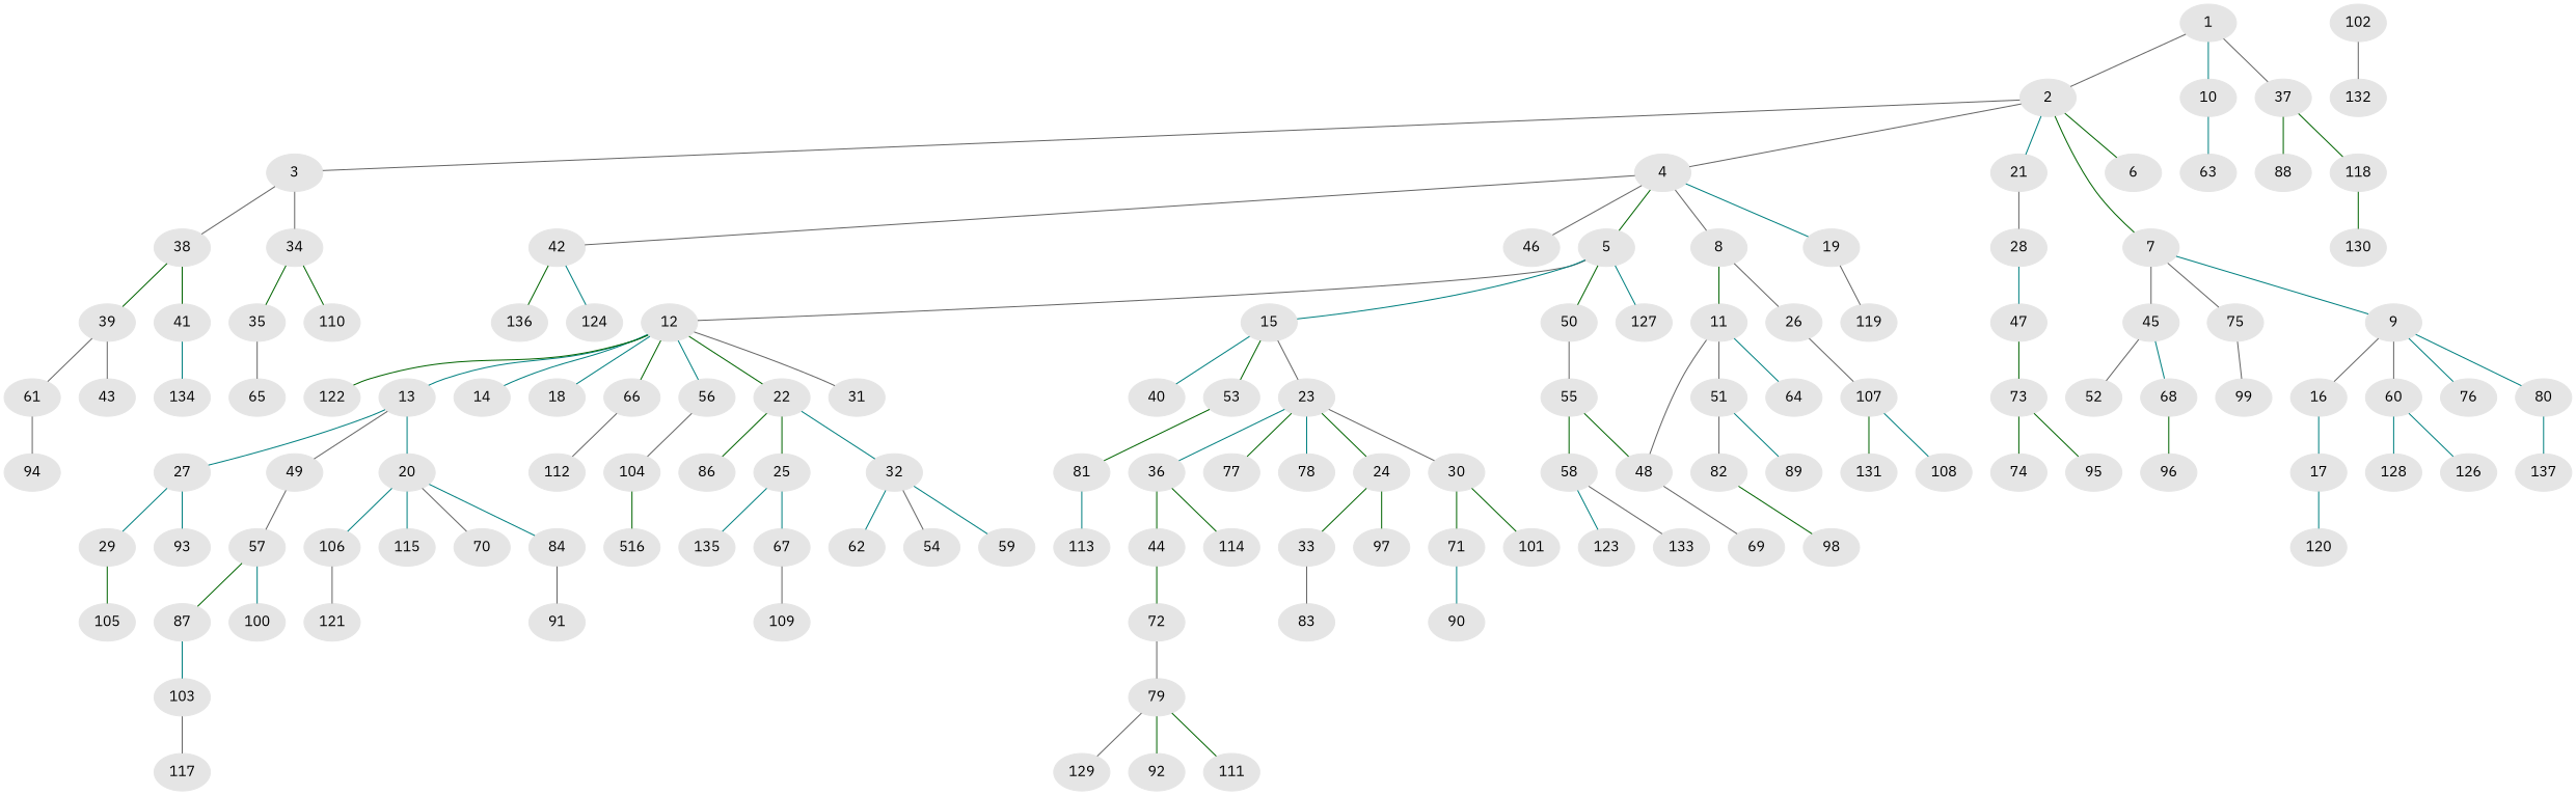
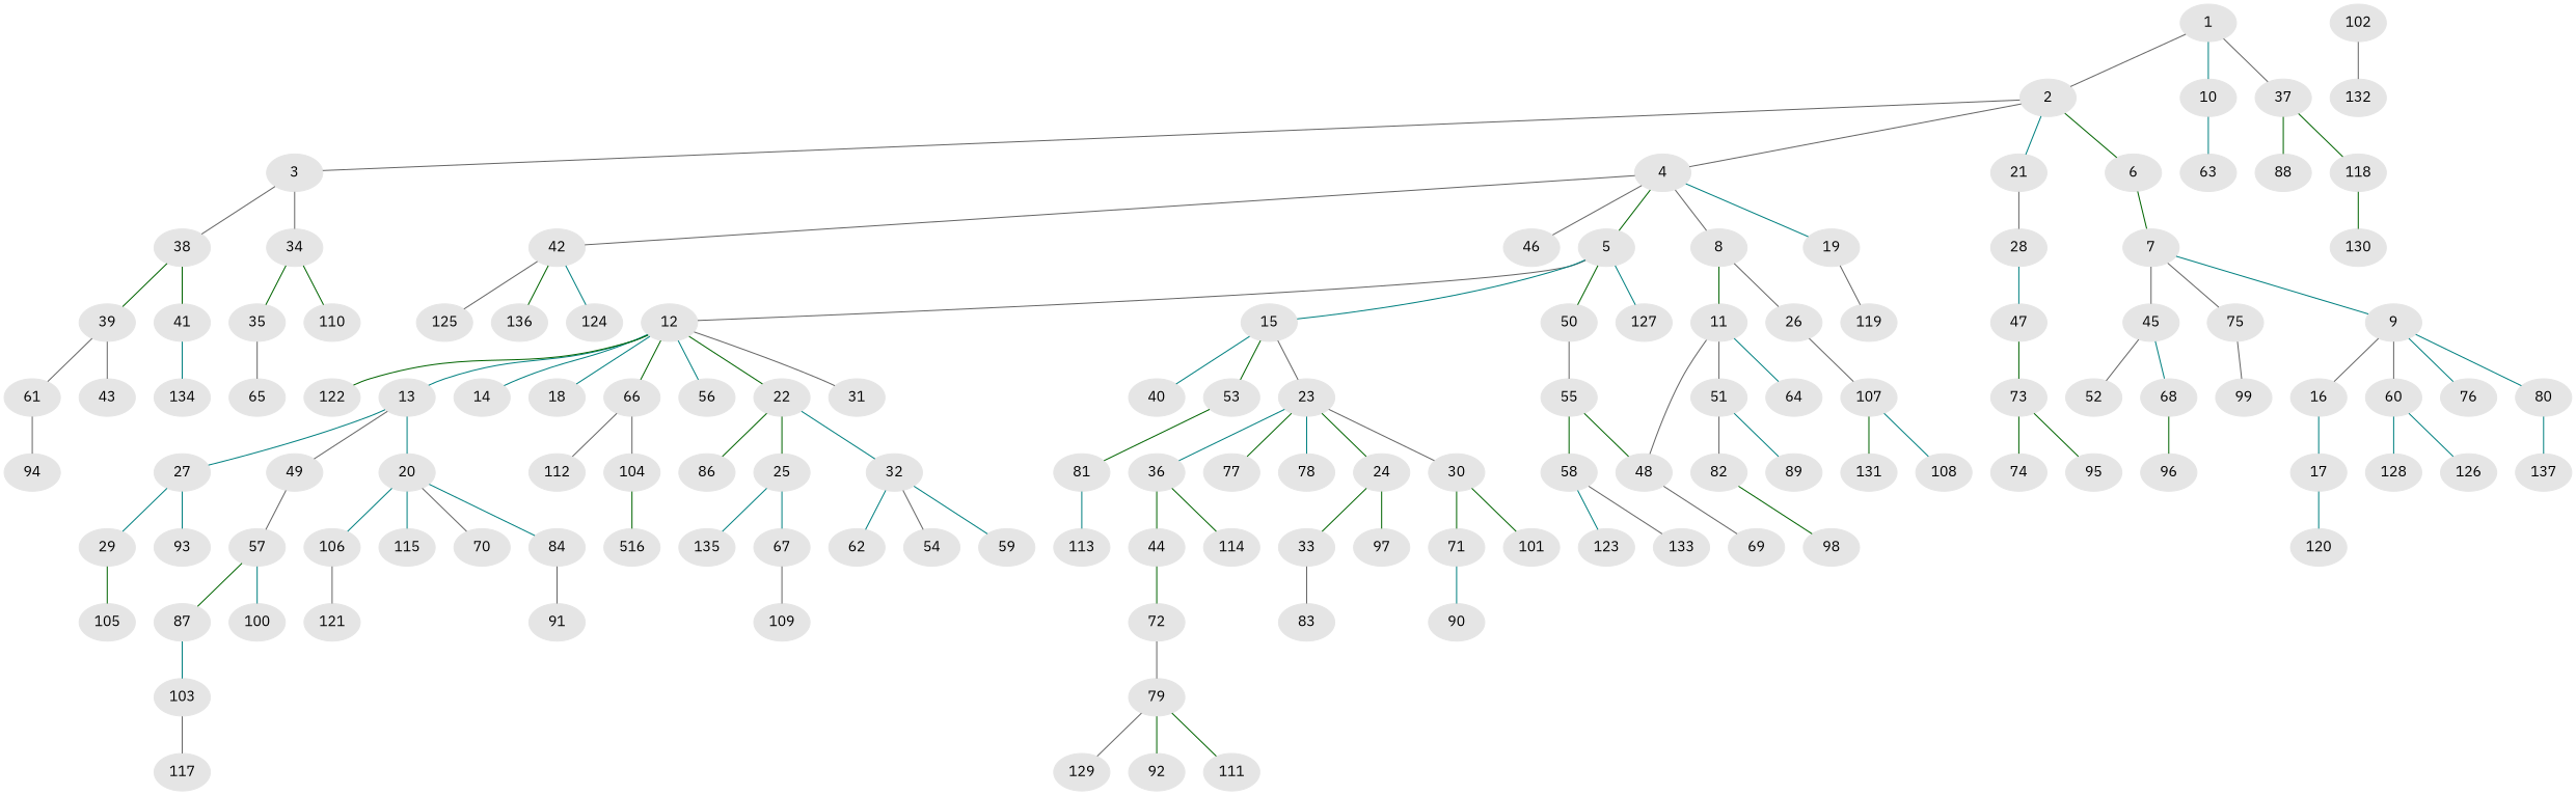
  graph {
    fontname="IBM Plex Sans"
    node [color=gray90 fontname="IBM Plex Sans" style=filled]
    edge [color=gray40 fontname="IBM Plex Sans"]
    1
    2
    10
    37
    3
    4
    6
    7
    21
    63
    88
    118
    34
    38
    5
    8
    19
    42
    46
    9
    45
    75
    28
    35
    110
    39
    41
    12
    15
    50
    127
    11
    26
    119
    124
+   125
    136
    13
    14
    18
    22
    31
    56
    66
    122
    23
    40
    53
    55
    16
    60
    76
    80
    52
    68
    99
    48
    51
    64
    107
    17
    126
    128
    137
    69
    82
    89
    20
    27
    49
    25
    32
    86
    104
    112
    70
    84
    106
    115
    29
    93
    57
    24
    30
    36
    77
    78
    81
    120
    91
    121
    47
    67
    135
    54
    59
    62
    33
    97
    71
    101
    44
    114
    83
    109
    108
    131
    105
    73
    90
    65
    72
    130
    43
    61
    134
    94
    79
    96
    74
    95
    87
    100
    58
    98
    113
    123
    133
    102
    132
    103
    n132 [label=516]
    92
    111
    129
    117
    1 -- 2
    1 -- 10 [color=teal]
    1 -- 37
    2 -- 3
    2 -- 4
    2 -- 6 [color=darkgreen]
-   2 -- 7 [color=darkgreen]
+   6 -- 7 [color=darkgreen]
    2 -- 21 [color=teal]
    10 -- 63 [color=teal]
    37 -- 88 [color=darkgreen]
    37 -- 118 [color=darkgreen]
    3 -- 34
    3 -- 38
    4 -- 5 [color=darkgreen]
    4 -- 8
    4 -- 19 [color=teal]
    4 -- 42
    4 -- 46
    7 -- 9 [color=teal]
    7 -- 45
    7 -- 75
    21 -- 28
    118 -- 130 [color=darkgreen]
    34 -- 35 [color=darkgreen]
    34 -- 110 [color=darkgreen]
    38 -- 39 [color=darkgreen]
    38 -- 41 [color=darkgreen]
    5 -- 12
    5 -- 15 [color=teal]
    5 -- 50 [color=darkgreen]
    5 -- 127 [color=teal]
    8 -- 11 [color=darkgreen]
    8 -- 26
    19 -- 119
    42 -- 124 [color=teal]
+   42 -- 125
    42 -- 136 [color=darkgreen]
    9 -- 16
    9 -- 60
    9 -- 76 [color=teal]
    9 -- 80 [color=teal]
    45 -- 52
    45 -- 68 [color=teal]
    75 -- 99
    28 -- 47 [color=teal]
    35 -- 65
    39 -- 43
    39 -- 61
    41 -- 134 [color=teal]
    12 -- 13 [color=teal]
    12 -- 14 [color=teal]
    12 -- 18 [color=teal]
    12 -- 22 [color=darkgreen]
    12 -- 31
    12 -- 56 [color=teal]
    12 -- 66 [color=darkgreen]
    12 -- 122 [color=darkgreen]
    15 -- 23
    15 -- 40 [color=teal]
    15 -- 53 [color=darkgreen]
    50 -- 55
    11 -- 48
    11 -- 51
    11 -- 64 [color=teal]
    26 -- 107
    13 -- 20 [color=teal]
    13 -- 27 [color=teal]
    13 -- 49
    22 -- 25 [color=darkgreen]
    22 -- 32 [color=teal]
    22 -- 86 [color=darkgreen]
-   56 -- 104
+   66 -- 104
    66 -- 112
    23 -- 24 [color=darkgreen]
    23 -- 30
    23 -- 36 [color=teal]
    23 -- 77 [color=darkgreen]
    23 -- 78 [color=teal]
    53 -- 81 [color=darkgreen]
    55 -- 48 [color=darkgreen]
    55 -- 58 [color=darkgreen]
    16 -- 17 [color=teal]
    60 -- 126 [color=teal]
    60 -- 128 [color=teal]
    80 -- 137 [color=teal]
    68 -- 96 [color=darkgreen]
    48 -- 69
    51 -- 82
    51 -- 89 [color=teal]
    107 -- 108 [color=teal]
    107 -- 131 [color=darkgreen]
    17 -- 120 [color=teal]
    82 -- 98 [color=darkgreen]
    20 -- 70
    20 -- 84 [color=teal]
    20 -- 106 [color=teal]
    20 -- 115 [color=teal]
    27 -- 29 [color=teal]
    27 -- 93 [color=teal]
    49 -- 57
    25 -- 67 [color=teal]
    25 -- 135 [color=teal]
    32 -- 54
    32 -- 59 [color=teal]
    32 -- 62 [color=teal]
    104 -- n132 [color=darkgreen]
    84 -- 91
    106 -- 121
    29 -- 105 [color=darkgreen]
    57 -- 87 [color=darkgreen]
    57 -- 100 [color=teal]
    24 -- 33 [color=darkgreen]
    24 -- 97 [color=darkgreen]
    30 -- 71 [color=darkgreen]
    30 -- 101 [color=darkgreen]
    36 -- 44 [color=darkgreen]
    36 -- 114 [color=darkgreen]
    81 -- 113 [color=teal]
    47 -- 73 [color=darkgreen]
    67 -- 109
    33 -- 83
    71 -- 90 [color=teal]
    44 -- 72 [color=darkgreen]
    73 -- 74 [color=darkgreen]
    73 -- 95 [color=darkgreen]
    72 -- 79
    61 -- 94
    79 -- 92 [color=darkgreen]
    79 -- 111 [color=darkgreen]
    79 -- 129
    87 -- 103 [color=teal]
    58 -- 123 [color=teal]
    58 -- 133
    102 -- 132
    103 -- 117
  }
